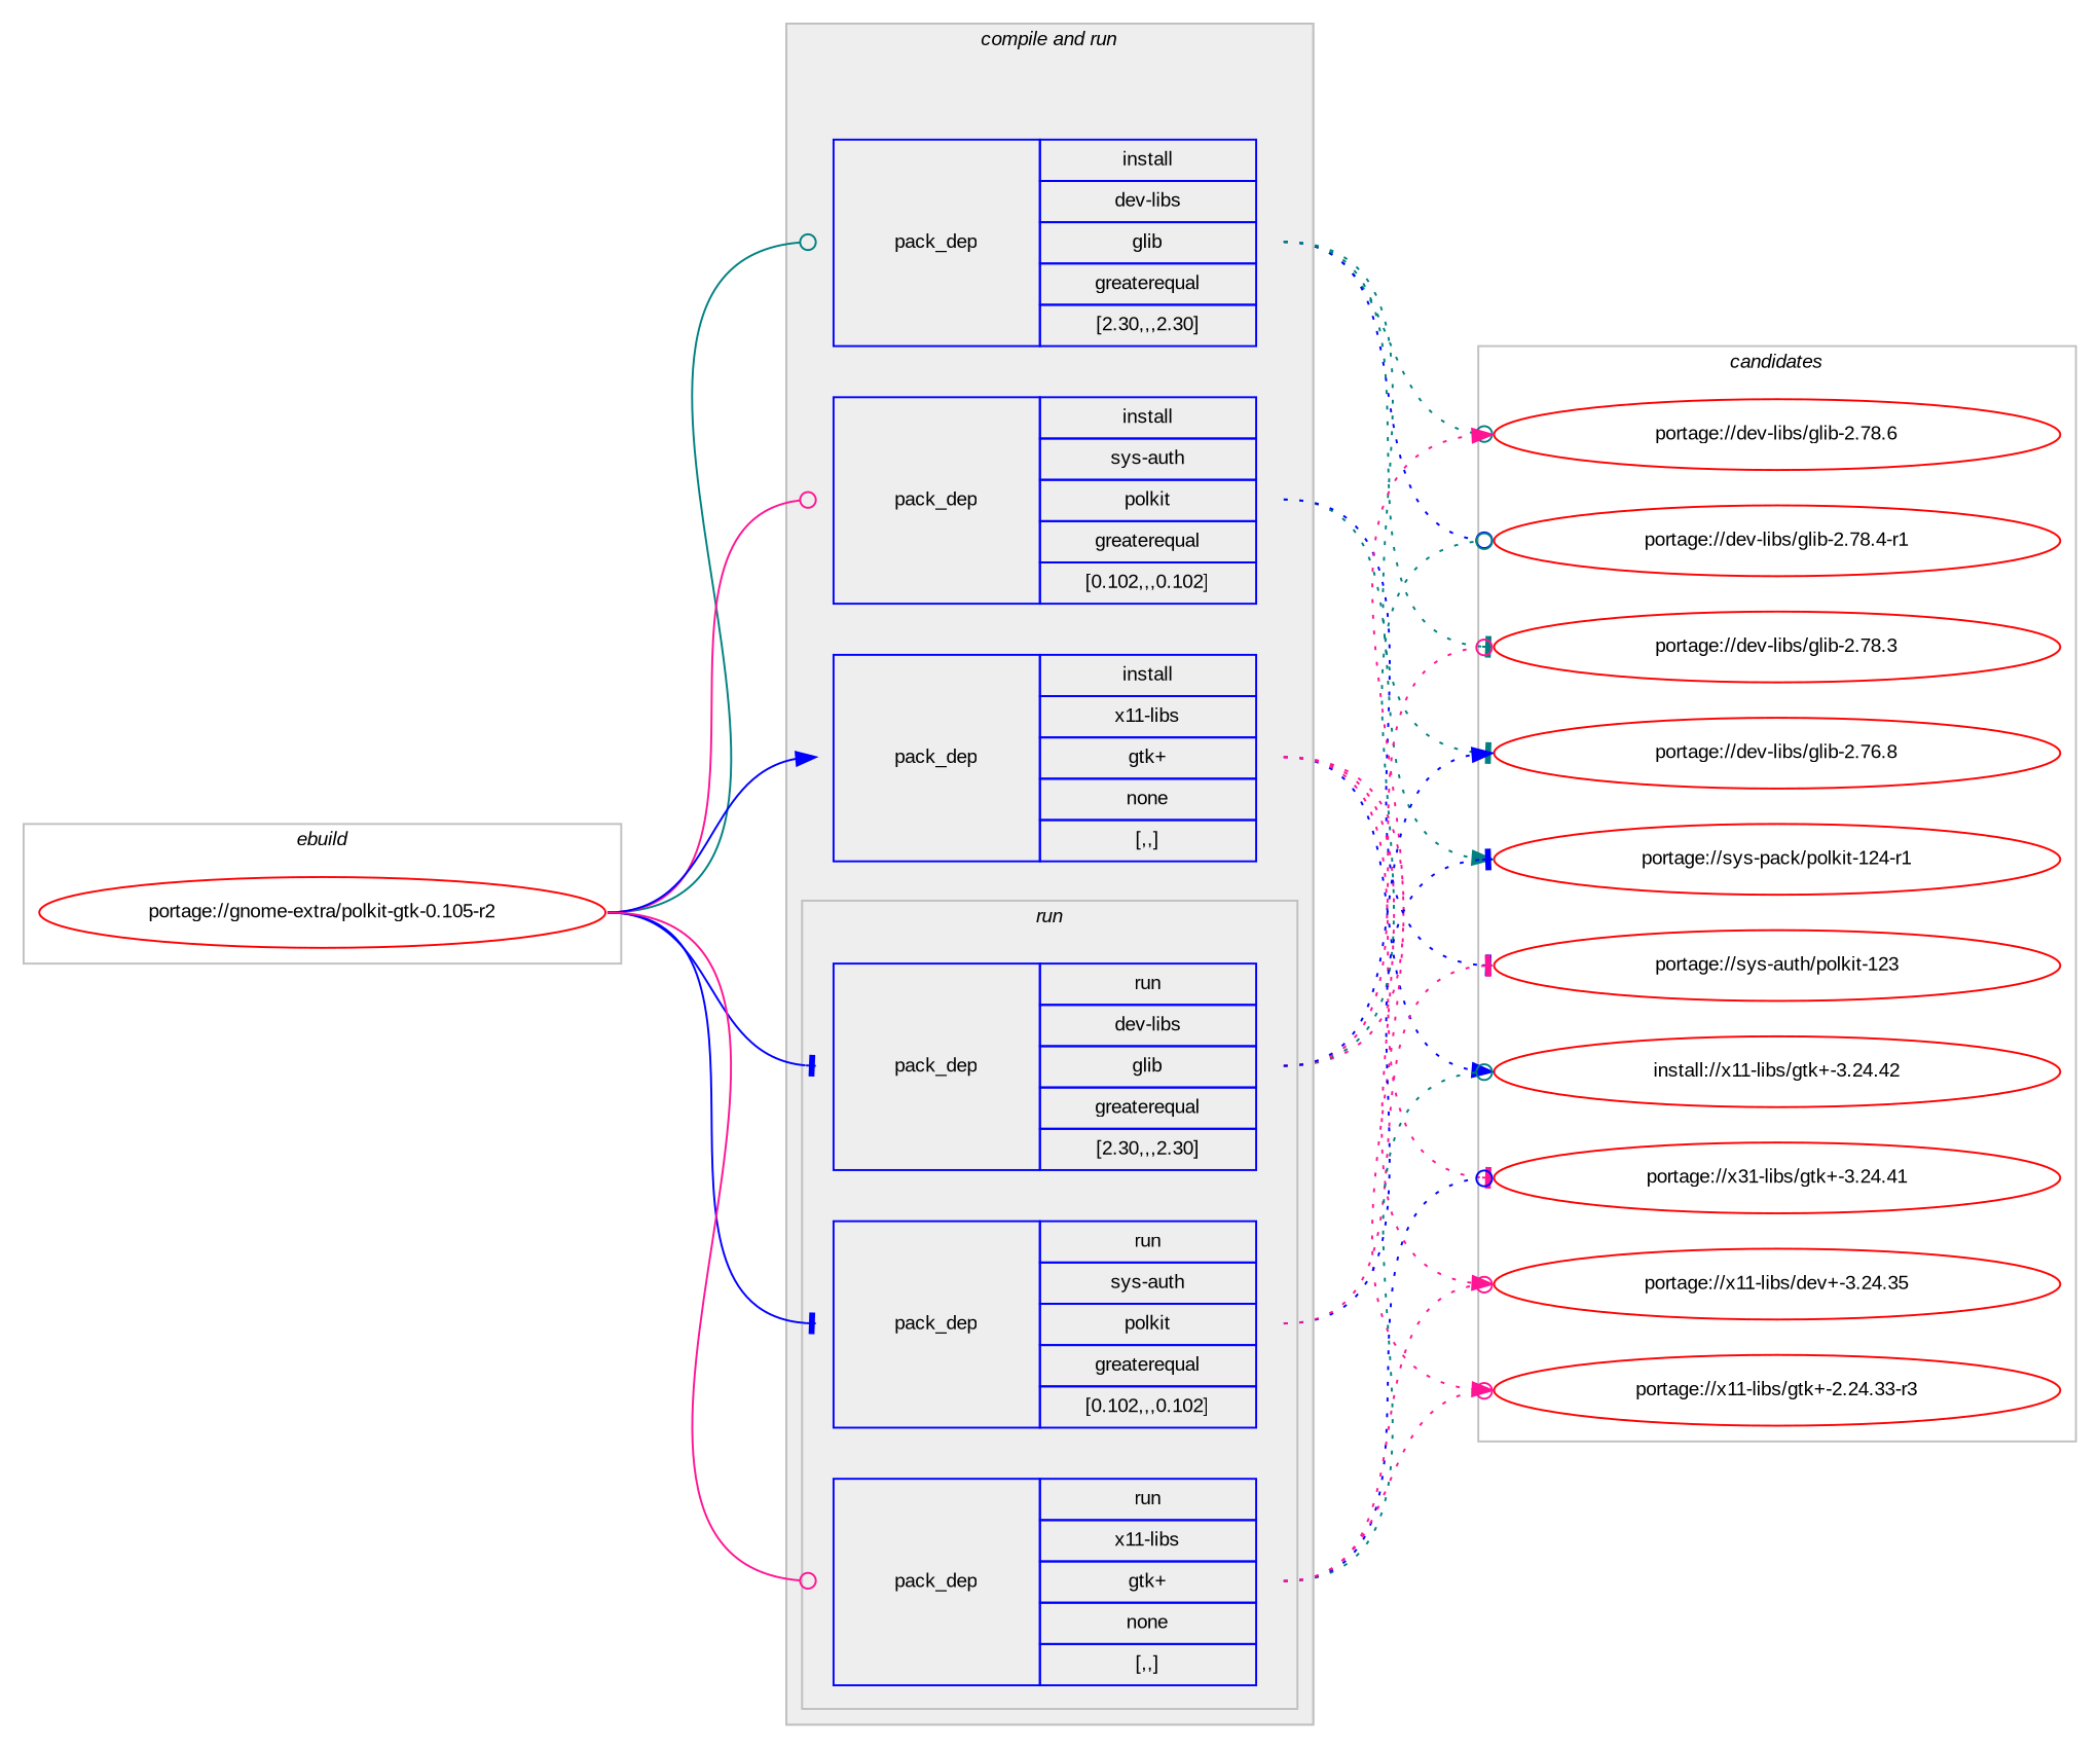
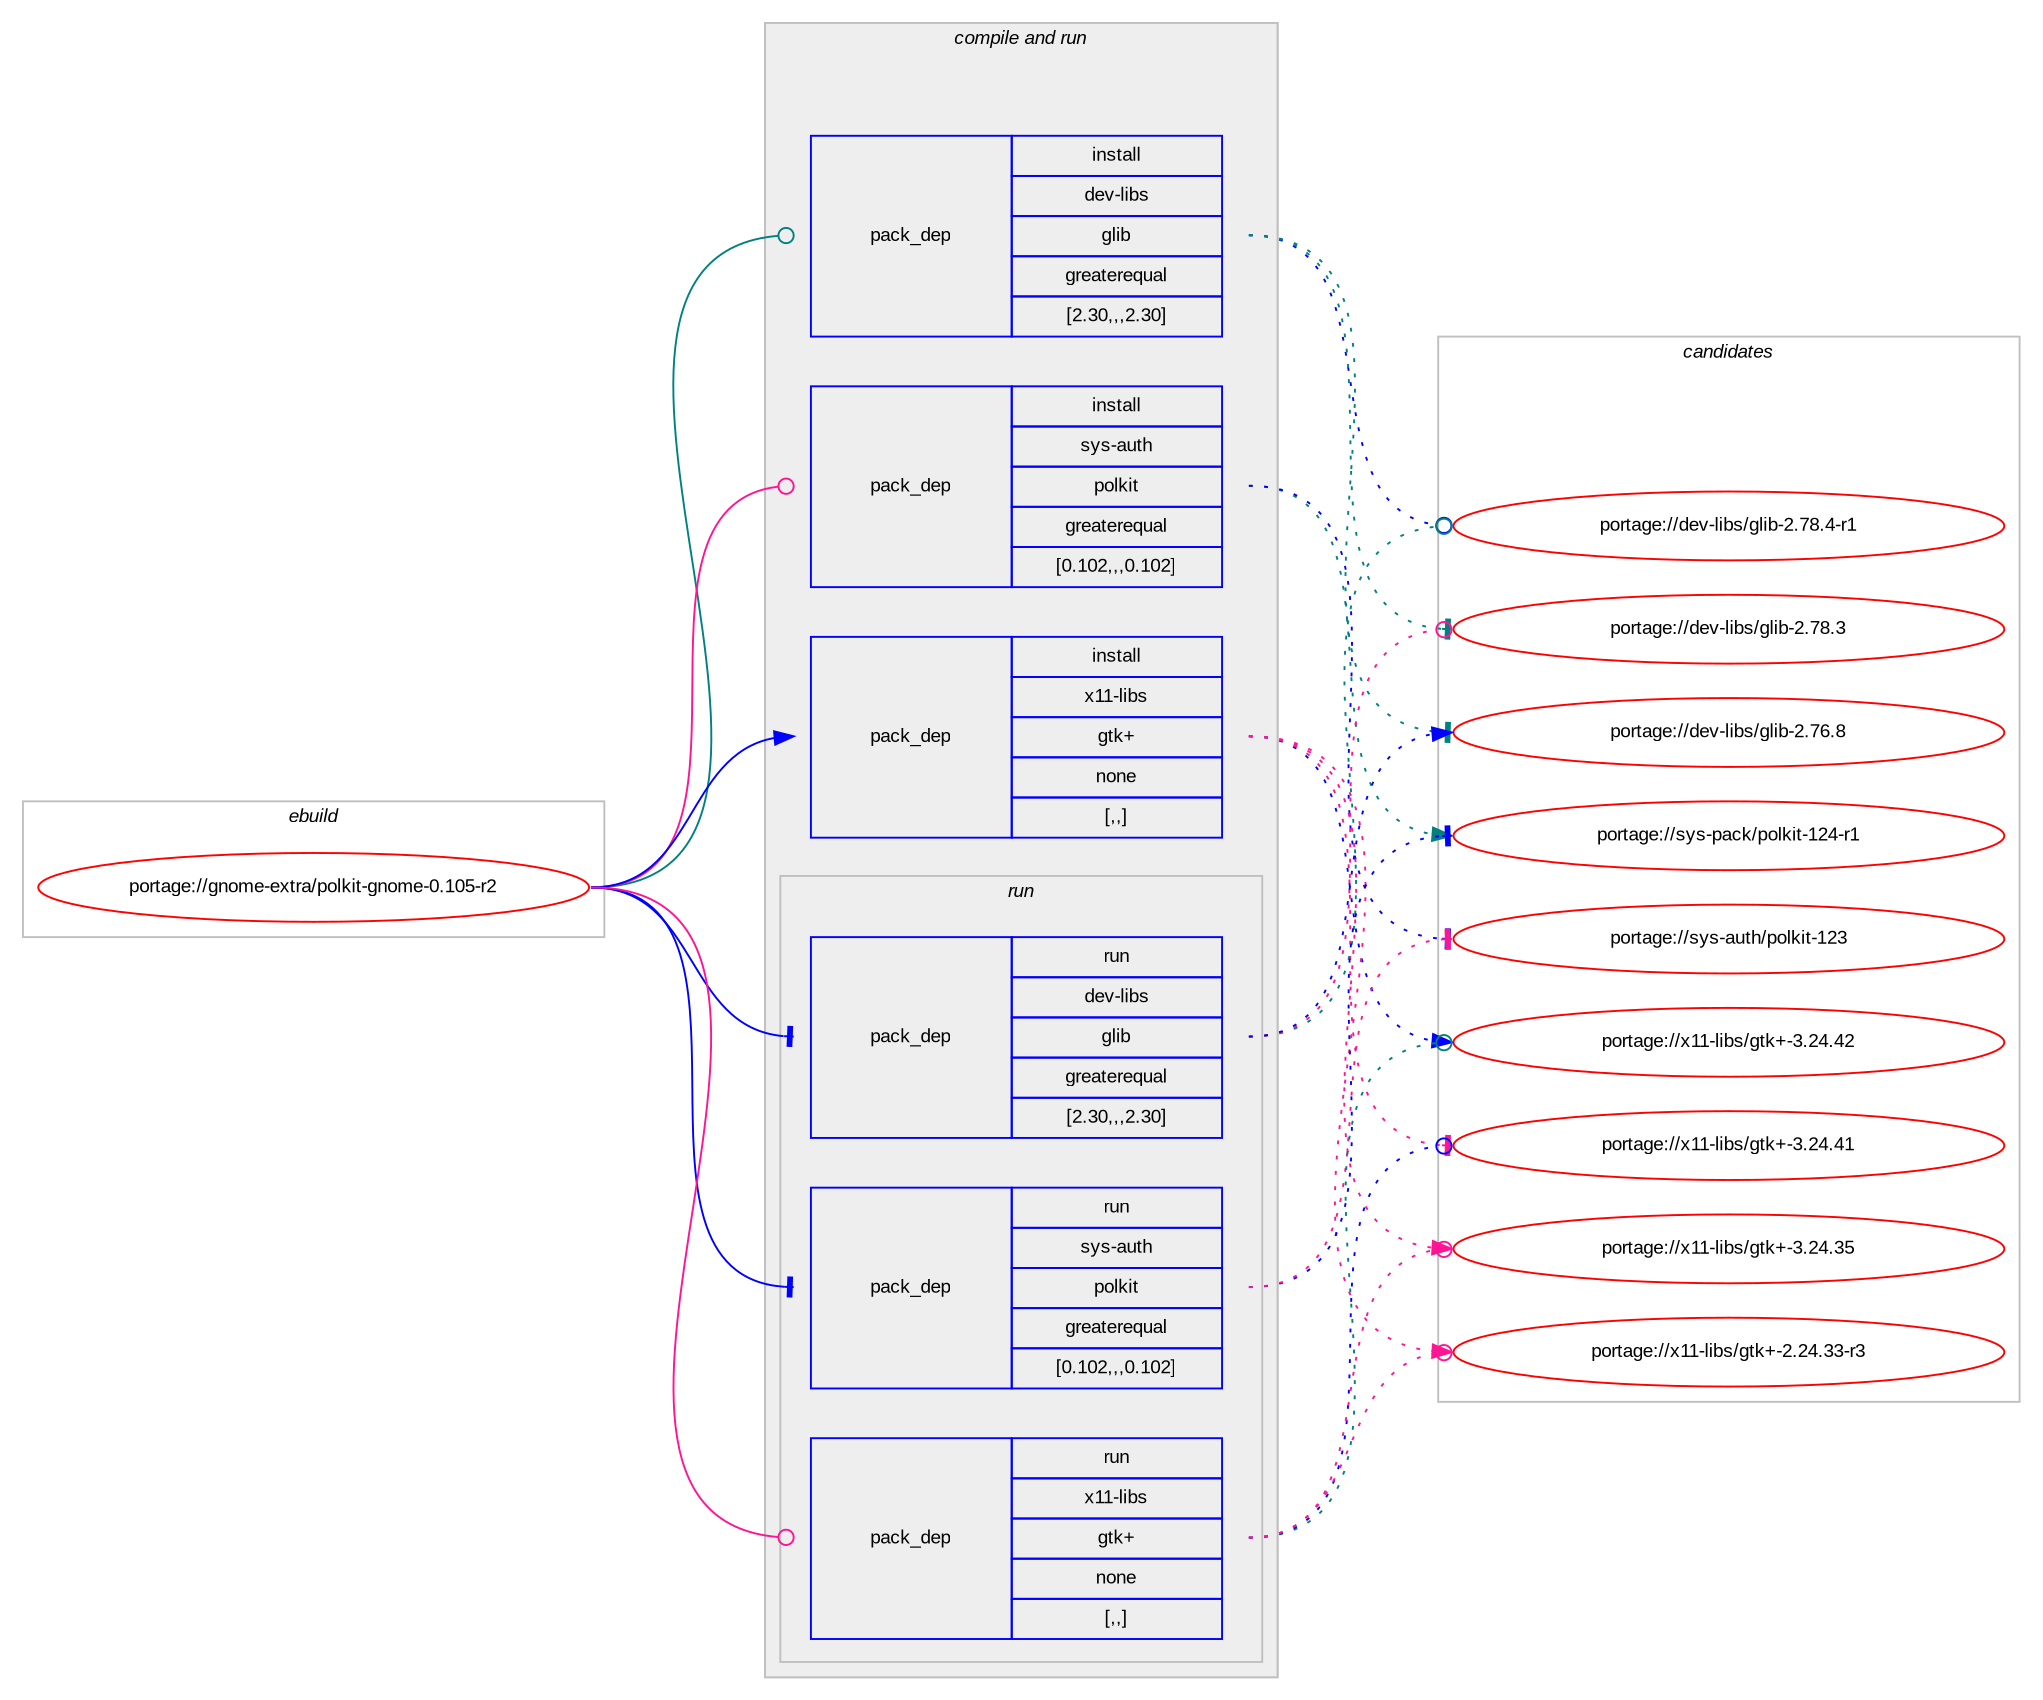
  digraph {
    compound=true
    concentrate=true
    fontname="Liberation Sans"
    fontsize=10
    newrank=true
    rankdir=LR
    ranksep=1.5
    node [color=red fontname="Liberation Sans" fontsize=10]
    edge [arrowhead=odot color=deeppink fontname="Liberation Sans" headport=w style=dotted tailport=e weight=100]
-   n1 [label="portage://gnome-extra/polkit-gtk-0.105-r2" width=4]
+   n1 [label="portage://gnome-extra/polkit-gnome-0.105-r2" width=4]
    n2 [color=blue label=<<TABLE BORDER="0" CELLBORDER="1" CELLSPACING="0" CELLPADDING="4" WIDTH="220"><TR><TD ROWSPAN="6" CELLPADDING="30">pack_dep</TD></TR><TR><TD WIDTH="110">install</TD></TR><TR><TD>dev-libs</TD></TR><TR><TD>glib</TD></TR><TR><TD>greaterequal</TD></TR><TR><TD>[2.30,,,2.30]</TD></TR></TABLE>> shape=none]
    n3 [color=blue label=<<TABLE BORDER="0" CELLBORDER="1" CELLSPACING="0" CELLPADDING="4" WIDTH="220"><TR><TD ROWSPAN="6" CELLPADDING="30">pack_dep</TD></TR><TR><TD WIDTH="110">install</TD></TR><TR><TD>sys-auth</TD></TR><TR><TD>polkit</TD></TR><TR><TD>greaterequal</TD></TR><TR><TD>[0.102,,,0.102]</TD></TR></TABLE>> shape=none]
    n4 [color=blue label=<<TABLE BORDER="0" CELLBORDER="1" CELLSPACING="0" CELLPADDING="4" WIDTH="220"><TR><TD ROWSPAN="6" CELLPADDING="30">pack_dep</TD></TR><TR><TD WIDTH="110">install</TD></TR><TR><TD>x11-libs</TD></TR><TR><TD>gtk+</TD></TR><TR><TD>none</TD></TR><TR><TD>[,,]</TD></TR></TABLE>> shape=none]
    n5 [color=blue label=<<TABLE BORDER="0" CELLBORDER="1" CELLSPACING="0" CELLPADDING="4" WIDTH="220"><TR><TD ROWSPAN="6" CELLPADDING="30">pack_dep</TD></TR><TR><TD WIDTH="110">run</TD></TR><TR><TD>dev-libs</TD></TR><TR><TD>glib</TD></TR><TR><TD>greaterequal</TD></TR><TR><TD>[2.30,,,2.30]</TD></TR></TABLE>> shape=none]
    n6 [color=blue label=<<TABLE BORDER="0" CELLBORDER="1" CELLSPACING="0" CELLPADDING="4" WIDTH="220"><TR><TD ROWSPAN="6" CELLPADDING="30">pack_dep</TD></TR><TR><TD WIDTH="110">run</TD></TR><TR><TD>sys-auth</TD></TR><TR><TD>polkit</TD></TR><TR><TD>greaterequal</TD></TR><TR><TD>[0.102,,,0.102]</TD></TR></TABLE>> shape=none]
    n7 [color=blue label=<<TABLE BORDER="0" CELLBORDER="1" CELLSPACING="0" CELLPADDING="4" WIDTH="220"><TR><TD ROWSPAN="6" CELLPADDING="30">pack_dep</TD></TR><TR><TD WIDTH="110">run</TD></TR><TR><TD>x11-libs</TD></TR><TR><TD>gtk+</TD></TR><TR><TD>none</TD></TR><TR><TD>[,,]</TD></TR></TABLE>> shape=none]
-   n8 [label="portage://dev-libs/glib-2.78.6" width=4]
    n9 [label="portage://dev-libs/glib-2.78.4-r1" width=4]
    n10 [label="portage://dev-libs/glib-2.78.3" width=4]
    n11 [label="portage://dev-libs/glib-2.76.8" width=4]
    n12 [label="portage://sys-pack/polkit-124-r1" width=4]
    n13 [label="portage://sys-auth/polkit-123" width=4]
-   n14 [label="install://x11-libs/gtk+-3.24.42" width=4]
-   n15 [label="portage://x31-libs/gtk+-3.24.41" width=4]
-   n16 [label="portage://x11-libs/dev+-3.24.35" width=4]
+   n14 [label="portage://x11-libs/gtk+-3.24.42" width=4]
+   n15 [label="portage://x11-libs/gtk+-3.24.41" width=4]
+   n16 [label="portage://x11-libs/gtk+-3.24.35" width=4]
    n17 [label="portage://x11-libs/gtk+-2.24.33-r3" width=4]
    subgraph cluster_1 {
      color=gray
      label=<<i>ebuild</i>>
      n1
    }
    subgraph cluster_2 {
      color=gray
      label=<<i>dependencies</i>>
      subgraph cluster_3 {
        color=gray
        fillcolor="#eeeeee"
        label=<<i>compile</i>>
        style=filled
        subgraph sub_4 {
          color=gray
          fillcolor="#eeeeee"
          label=<<i>compile</i>>
          style=filled
          n2
        }
        subgraph sub_5 {
          color=gray
          fillcolor="#eeeeee"
          label=<<i>compile</i>>
          style=filled
          n3
        }
        subgraph sub_6 {
          color=gray
          fillcolor="#eeeeee"
          label=<<i>compile</i>>
          style=filled
          n4
        }
      }
      subgraph cluster_7 {
        color=gray
        fillcolor="#eeeeee"
        label=<<i>compile and run</i>>
        style=filled
      }
      subgraph cluster_8 {
        color=gray
        fillcolor="#eeeeee"
        label=<<i>run</i>>
        style=filled
        subgraph sub_9 {
          color=gray
          fillcolor="#eeeeee"
          label=<<i>run</i>>
          style=filled
          n5
        }
        subgraph sub_10 {
          color=gray
          fillcolor="#eeeeee"
          label=<<i>run</i>>
          style=filled
          n6
        }
        subgraph sub_11 {
          color=gray
          fillcolor="#eeeeee"
          label=<<i>run</i>>
          style=filled
          n7
        }
      }
    }
    subgraph cluster_12 {
      color=gray
      label=<<i>candidates</i>>
      rank=same
      subgraph sub_13 {
        color=black
        label=<<i>candidates</i>>
        nodesep=1
        rank=same
-       n8
        n9
        n10
        n11
      }
      subgraph sub_14 {
        color=black
        label=<<i>candidates</i>>
        nodesep=1
        rank=same
        n12
        n13
      }
      subgraph sub_15 {
        color=black
        label=<<i>candidates</i>>
        nodesep=1
        rank=same
        n12
        n13
      }
      subgraph sub_16 {
        color=black
        label=<<i>candidates</i>>
        nodesep=1
        rank=same
        n14
        n15
        n16
        n17
      }
      subgraph sub_17 {
        color=black
        label=<<i>candidates</i>>
        nodesep=1
        rank=same
-       n8
        n9
        n10
        n11
      }
      subgraph sub_18 {
        color=black
        label=<<i>candidates</i>>
        nodesep=1
        rank=same
        n14
        n15
        n16
        n17
      }
    }
    n1 -> n2 [color=teal style=solid weight=20]
    n1 -> n3 [style=solid weight=20]
    n1 -> n4 [arrowhead=normal color=blue style=solid weight=20]
    n1 -> n5 [arrowhead=tee color=blue style=solid weight=20]
    n1 -> n6 [arrowhead=tee color=blue style=solid weight=20]
    n1 -> n7 [style=solid weight=20]
-   n2 -> n8 [color=teal]
    n2 -> n9 [color=blue]
    n2 -> n10 [arrowhead=tee color=teal]
    n2 -> n11 [arrowhead=tee color=teal]
    n3 -> n12 [arrowhead=normal color=teal]
    n3 -> n13 [arrowhead=tee color=blue]
    n4 -> n14 [arrowhead=normal color=blue]
    n4 -> n15 [arrowhead=tee]
    n4 -> n16 [arrowhead=normal]
    n4 -> n17 [arrowhead=normal]
-   n5 -> n8 [arrowhead=normal]
    n5 -> n9 [color=teal]
    n5 -> n10
    n5 -> n11 [arrowhead=normal color=blue]
    n6 -> n12 [arrowhead=tee color=blue]
    n6 -> n13 [arrowhead=tee]
    n7 -> n14 [color=teal]
    n7 -> n15 [color=blue]
    n7 -> n16
    n7 -> n17
  }
